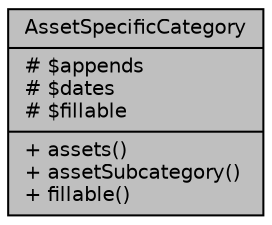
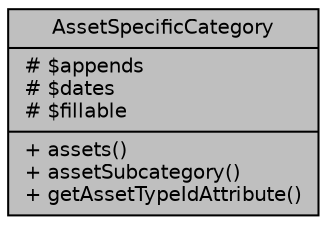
  digraph {
-   n1 [color=black fillcolor=grey75 fontcolor=black fontname=Helvetica fontsize=10 height=0.2 label="{AssetSpecificCategory\n|# $appends\l# $dates\l# $fillable\l|+ assets()\l+ assetSubcategory()\l+ fillable()\l}" shape=record style=filled width=0.4]
+   n1 [color=black fillcolor=grey75 fontcolor=black fontname=Helvetica fontsize=10 height=0.2 label="{AssetSpecificCategory\n|# $appends\l# $dates\l# $fillable\l|+ assets()\l+ assetSubcategory()\l+ getAssetTypeIdAttribute()\l}" shape=record style=filled width=0.4]
  }
